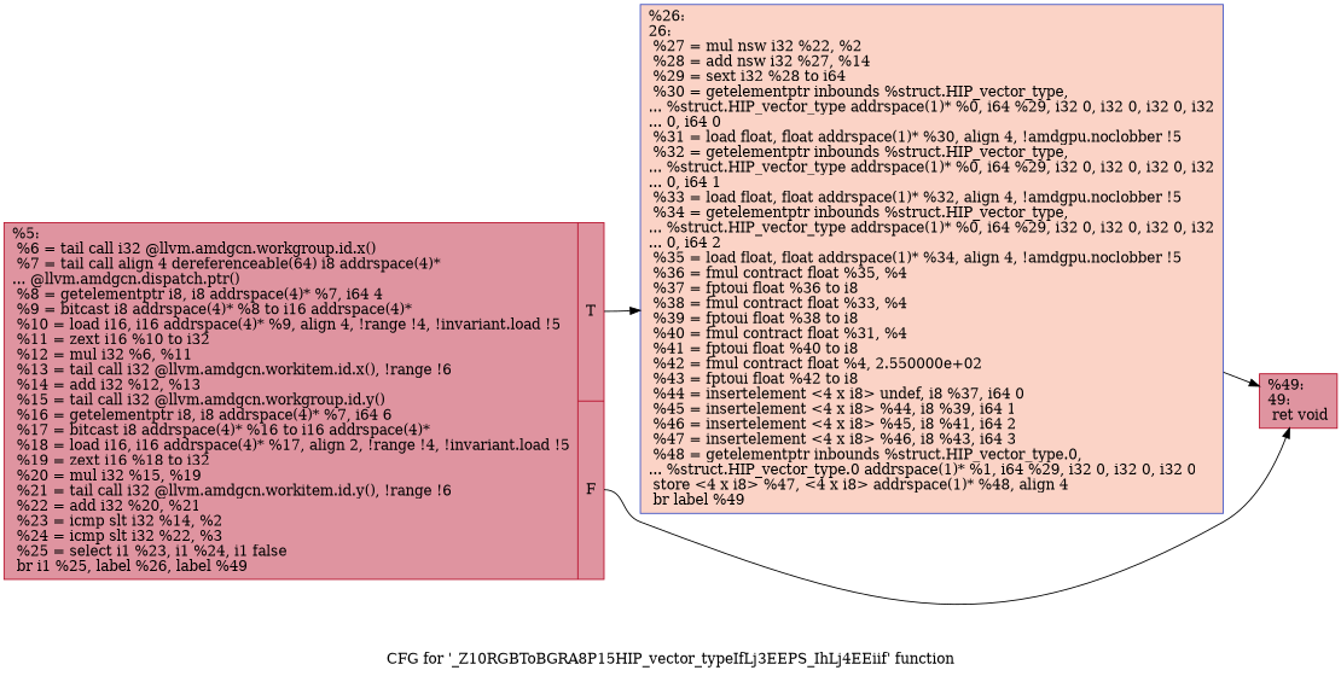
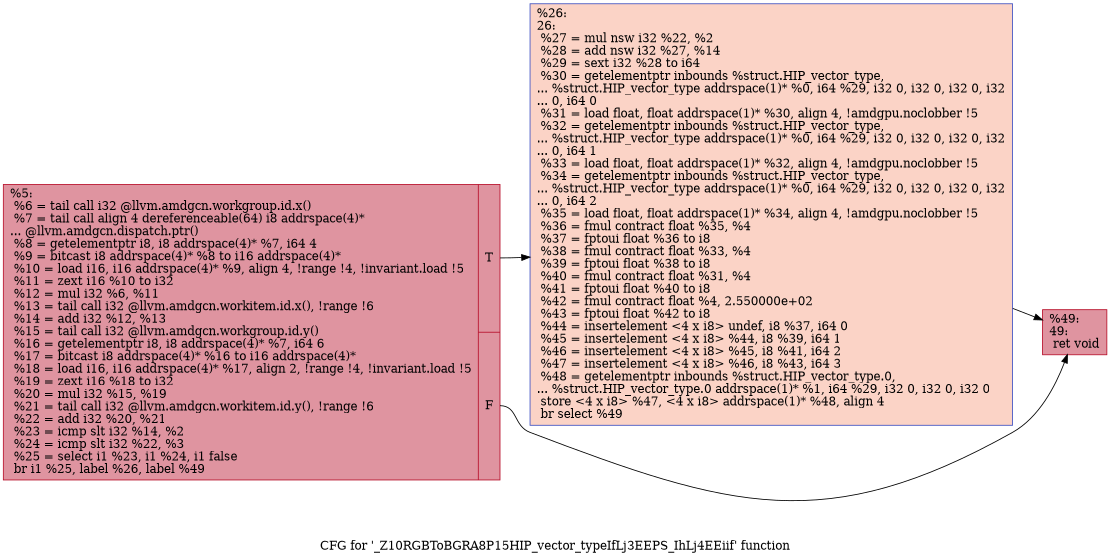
  digraph {
    label="CFG for '_Z10RGBToBGRA8P15HIP_vector_typeIfLj3EEPS_IhLj4EEiif' function"
    rankdir=LR
    node [color="#b70d28ff" fillcolor="#b70d2870" shape=record style=filled]
    n1 [label="{%5:\l  %6 = tail call i32 @llvm.amdgcn.workgroup.id.x()\l  %7 = tail call align 4 dereferenceable(64) i8 addrspace(4)*\l... @llvm.amdgcn.dispatch.ptr()\l  %8 = getelementptr i8, i8 addrspace(4)* %7, i64 4\l  %9 = bitcast i8 addrspace(4)* %8 to i16 addrspace(4)*\l  %10 = load i16, i16 addrspace(4)* %9, align 4, !range !4, !invariant.load !5\l  %11 = zext i16 %10 to i32\l  %12 = mul i32 %6, %11\l  %13 = tail call i32 @llvm.amdgcn.workitem.id.x(), !range !6\l  %14 = add i32 %12, %13\l  %15 = tail call i32 @llvm.amdgcn.workgroup.id.y()\l  %16 = getelementptr i8, i8 addrspace(4)* %7, i64 6\l  %17 = bitcast i8 addrspace(4)* %16 to i16 addrspace(4)*\l  %18 = load i16, i16 addrspace(4)* %17, align 2, !range !4, !invariant.load !5\l  %19 = zext i16 %18 to i32\l  %20 = mul i32 %15, %19\l  %21 = tail call i32 @llvm.amdgcn.workitem.id.y(), !range !6\l  %22 = add i32 %20, %21\l  %23 = icmp slt i32 %14, %2\l  %24 = icmp slt i32 %22, %3\l  %25 = select i1 %23, i1 %24, i1 false\l  br i1 %25, label %26, label %49\l|{<s0>T|<s1>F}}"]
-   n2 [color="#3d50c3ff" fillcolor="#f59c7d70" label="{%26:\l26:                                               \l  %27 = mul nsw i32 %22, %2\l  %28 = add nsw i32 %27, %14\l  %29 = sext i32 %28 to i64\l  %30 = getelementptr inbounds %struct.HIP_vector_type,\l... %struct.HIP_vector_type addrspace(1)* %0, i64 %29, i32 0, i32 0, i32 0, i32\l... 0, i64 0\l  %31 = load float, float addrspace(1)* %30, align 4, !amdgpu.noclobber !5\l  %32 = getelementptr inbounds %struct.HIP_vector_type,\l... %struct.HIP_vector_type addrspace(1)* %0, i64 %29, i32 0, i32 0, i32 0, i32\l... 0, i64 1\l  %33 = load float, float addrspace(1)* %32, align 4, !amdgpu.noclobber !5\l  %34 = getelementptr inbounds %struct.HIP_vector_type,\l... %struct.HIP_vector_type addrspace(1)* %0, i64 %29, i32 0, i32 0, i32 0, i32\l... 0, i64 2\l  %35 = load float, float addrspace(1)* %34, align 4, !amdgpu.noclobber !5\l  %36 = fmul contract float %35, %4\l  %37 = fptoui float %36 to i8\l  %38 = fmul contract float %33, %4\l  %39 = fptoui float %38 to i8\l  %40 = fmul contract float %31, %4\l  %41 = fptoui float %40 to i8\l  %42 = fmul contract float %4, 2.550000e+02\l  %43 = fptoui float %42 to i8\l  %44 = insertelement \<4 x i8\> undef, i8 %37, i64 0\l  %45 = insertelement \<4 x i8\> %44, i8 %39, i64 1\l  %46 = insertelement \<4 x i8\> %45, i8 %41, i64 2\l  %47 = insertelement \<4 x i8\> %46, i8 %43, i64 3\l  %48 = getelementptr inbounds %struct.HIP_vector_type.0,\l... %struct.HIP_vector_type.0 addrspace(1)* %1, i64 %29, i32 0, i32 0, i32 0\l  store \<4 x i8\> %47, \<4 x i8\> addrspace(1)* %48, align 4\l  br label %49\l}"]
+   n2 [color="#3d50c3ff" fillcolor="#f59c7d70" label="{%26:\l26:                                               \l  %27 = mul nsw i32 %22, %2\l  %28 = add nsw i32 %27, %14\l  %29 = sext i32 %28 to i64\l  %30 = getelementptr inbounds %struct.HIP_vector_type,\l... %struct.HIP_vector_type addrspace(1)* %0, i64 %29, i32 0, i32 0, i32 0, i32\l... 0, i64 0\l  %31 = load float, float addrspace(1)* %30, align 4, !amdgpu.noclobber !5\l  %32 = getelementptr inbounds %struct.HIP_vector_type,\l... %struct.HIP_vector_type addrspace(1)* %0, i64 %29, i32 0, i32 0, i32 0, i32\l... 0, i64 1\l  %33 = load float, float addrspace(1)* %32, align 4, !amdgpu.noclobber !5\l  %34 = getelementptr inbounds %struct.HIP_vector_type,\l... %struct.HIP_vector_type addrspace(1)* %0, i64 %29, i32 0, i32 0, i32 0, i32\l... 0, i64 2\l  %35 = load float, float addrspace(1)* %34, align 4, !amdgpu.noclobber !5\l  %36 = fmul contract float %35, %4\l  %37 = fptoui float %36 to i8\l  %38 = fmul contract float %33, %4\l  %39 = fptoui float %38 to i8\l  %40 = fmul contract float %31, %4\l  %41 = fptoui float %40 to i8\l  %42 = fmul contract float %4, 2.550000e+02\l  %43 = fptoui float %42 to i8\l  %44 = insertelement \<4 x i8\> undef, i8 %37, i64 0\l  %45 = insertelement \<4 x i8\> %44, i8 %39, i64 1\l  %46 = insertelement \<4 x i8\> %45, i8 %41, i64 2\l  %47 = insertelement \<4 x i8\> %46, i8 %43, i64 3\l  %48 = getelementptr inbounds %struct.HIP_vector_type.0,\l... %struct.HIP_vector_type.0 addrspace(1)* %1, i64 %29, i32 0, i32 0, i32 0\l  store \<4 x i8\> %47, \<4 x i8\> addrspace(1)* %48, align 4\l  br select %49\l}"]
    n3 [label="{%49:\l49:                                               \l  ret void\l}"]
    n1 -> n2 [tailport=s0]
    n1 -> n3 [tailport=s1]
    n2 -> n3
  }
